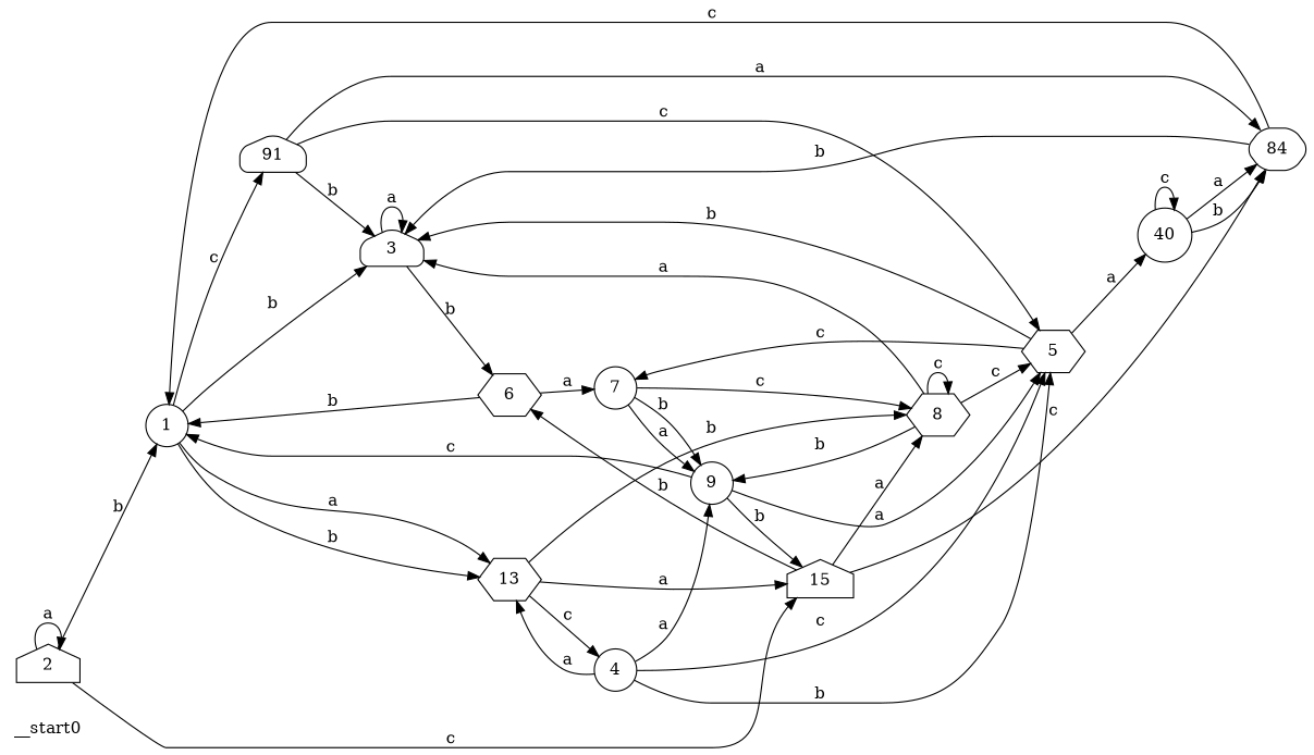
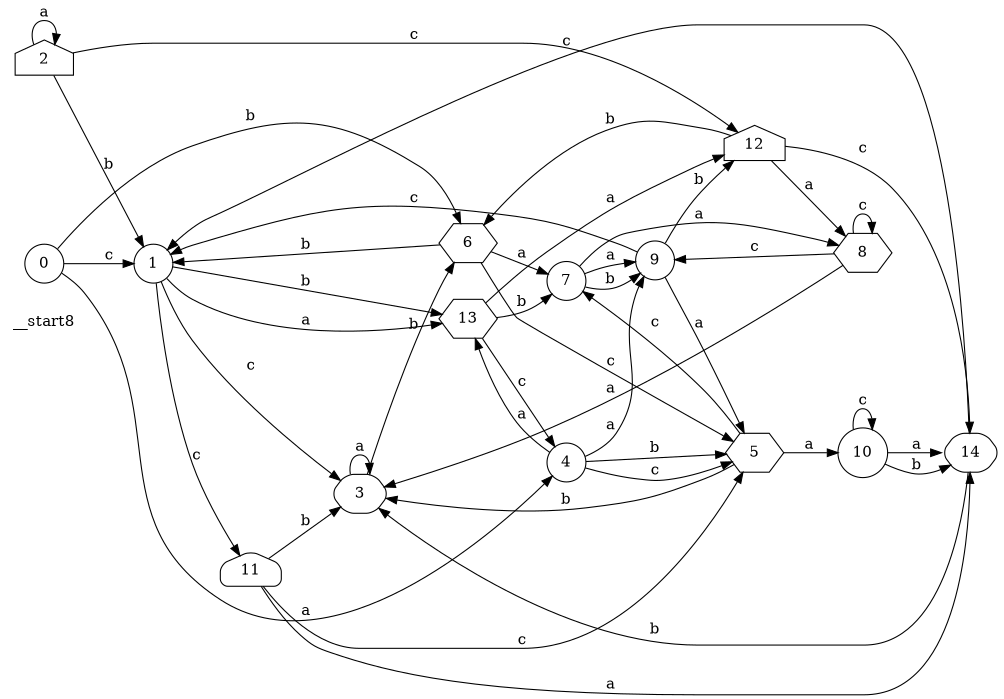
  digraph {
    rankdir=LR
    node [shape=circle color=black fillcolor=white style=filled]
-   __start0 [shape=none color="" fillcolor="" style=""]
+   __start0 [shape=none label=__start8 color="" fillcolor="" style=""]
+   n2 [label=0 style="rounded,filled"]
    n3 [label=1 style="rounded,filled"]
    n4 [label=4]
    n5 [label=6 shape=hexagon]
-   n6 [label=3 shape=house style="rounded,filled"]
+   n6 [label=3 shape=hexagon style="rounded,filled"]
    n7 [label=13 shape=hexagon]
-   n8 [label=91 shape=house style="rounded,filled"]
+   n8 [label=11 shape=house style="rounded,filled"]
    n9 [label=5 shape=hexagon]
    n10 [label=9]
    n11 [label=7]
-   n12 [label=15 shape=house]
+   n12 [label=12 shape=house]
    n13 [label=8 shape=hexagon]
    n14 [label=2 shape=house]
-   n15 [label=84 shape=hexagon style="rounded,filled"]
-   n16 [label=40 style="rounded,filled"]
-   n3 -> n6 [label=b]
+   n15 [label=14 shape=hexagon style="rounded,filled"]
+   n16 [label=10 style="rounded,filled"]
+   n2 -> n3 [label=c]
+   n2 -> n4 [label=a]
+   n2 -> n5 [label=b]
+   n3 -> n6 [label=c]
    n3 -> n7 [label=a]
    n3 -> n7 [label=b]
    n3 -> n8 [label=c]
    n4 -> n7 [label=a]
    n4 -> n9 [label=b]
    n4 -> n9 [label=c]
    n4 -> n10 [label=a]
    n5 -> n3 [label=b]
-   n13 -> n9 [label=c]
+   n5 -> n9 [label=c]
    n5 -> n11 [label=a]
    n6 -> n5 [label=b]
    n6 -> n6 [label=a]
    n7 -> n4 [label=c]
    n7 -> n12 [label=a]
-   n7 -> n13 [label=b]
+   n7 -> n11 [label=b]
    n8 -> n6 [label=b]
    n8 -> n9 [label=c]
    n8 -> n15 [label=a]
    n9 -> n6 [label=b]
    n9 -> n11 [label=c]
    n9 -> n16 [label=a]
    n10 -> n3 [label=c]
    n10 -> n9 [label=a]
    n10 -> n12 [label=b]
    n11 -> n10 [label=a]
    n11 -> n10 [label=b]
-   n11 -> n13 [label=c]
+   n11 -> n13 [label=a]
    n12 -> n5 [label=b]
    n12 -> n13 [label=a]
    n12 -> n15 [label=c]
    n13 -> n6 [label=a]
-   n13 -> n10 [label=b]
+   n13 -> n10 [label=c]
    n13 -> n13 [label=c]
    n14 -> n3 [label=b]
    n14 -> n12 [label=c]
    n14 -> n14 [label=a]
    n15 -> n3 [label=c]
    n15 -> n6 [label=b]
    n16 -> n15 [label=a]
    n16 -> n15 [label=b]
    n16 -> n16 [label=c]
  }
